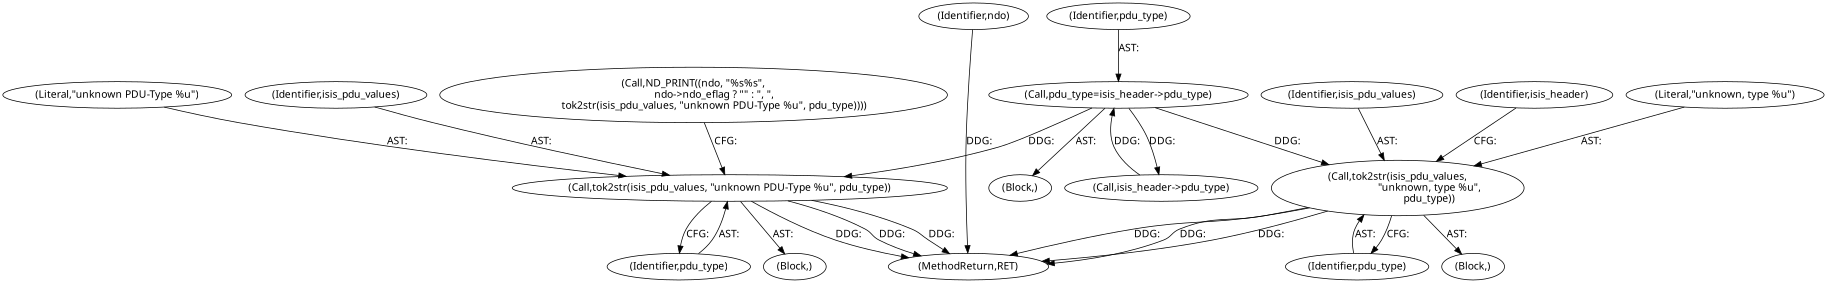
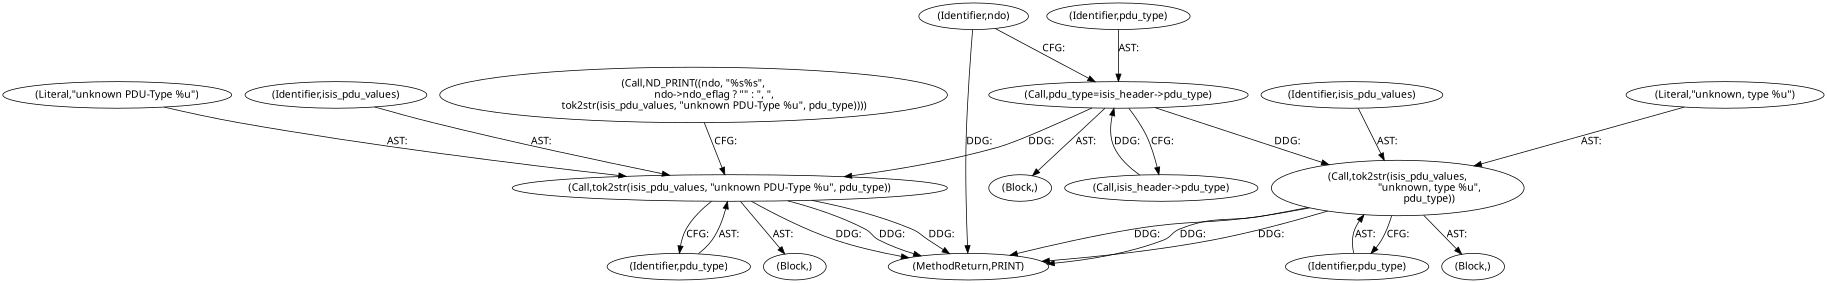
  digraph {
    fontname="Noto Sans"
    node [fontname="Noto Sans"]
    edge [fontname="Noto Sans"]
    n1 [label="(Call,pdu_type=isis_header->pdu_type)"]
    n2 [label="(Call,tok2str(isis_pdu_values, \"unknown PDU-Type %u\", pdu_type))"]
    n3 [label="(Call,tok2str(isis_pdu_values,\n                       \"unknown, type %u\",\n                       pdu_type))"]
    n4 [label="(Block,)"]
    n5 [label="(Call,isis_header->pdu_type)"]
-   n6 [label="(MethodReturn,RET)"]
+   n6 [label="(MethodReturn,PRINT)"]
    n7 [label="(Identifier,pdu_type)"]
    n8 [label="(Block,)"]
    n9 [label="(Identifier,pdu_type)"]
    n10 [label="(Block,)"]
    n11 [label="(Identifier,isis_pdu_values)"]
    n12 [label="(Literal,\"unknown PDU-Type %u\")"]
    n13 [label="(Identifier,pdu_type)"]
-   n14 [label="(Identifier,isis_header)"]
    n15 [label="(Identifier,ndo)"]
    n16 [label="(Identifier,isis_pdu_values)"]
    n17 [label="(Call,ND_PRINT((ndo, \"%s%s\",\n               ndo->ndo_eflag ? \"\" : \", \",\n               tok2str(isis_pdu_values, \"unknown PDU-Type %u\", pdu_type))))"]
    n18 [label="(Literal,\"unknown, type %u\")"]
    n1 -> n2 [label="DDG: "]
    n1 -> n3 [label="DDG: "]
    n1 -> n4 [label="AST: "]
-   n1 -> n5 [label="DDG: "]
+   n1 -> n5 [label="CFG: "]
    n2 -> n6 [label="DDG: "]
    n2 -> n6 [label="DDG: "]
    n2 -> n6 [label="DDG: "]
    n2 -> n7 [label="CFG: "]
    n2 -> n8 [label="AST: "]
    n3 -> n6 [label="DDG: "]
    n3 -> n6 [label="DDG: "]
    n3 -> n6 [label="DDG: "]
    n3 -> n9 [label="CFG: "]
    n3 -> n10 [label="AST: "]
    n5 -> n1 [label="DDG: "]
    n7 -> n2 [label="AST: "]
    n9 -> n3 [label="AST: "]
    n11 -> n3 [label="AST: "]
    n12 -> n2 [label="AST: "]
    n13 -> n1 [label="AST: "]
-   n14 -> n3 [label="CFG: "]
+   n15 -> n1 [label="CFG: "]
    n15 -> n6 [label="DDG: "]
    n16 -> n2 [label="AST: "]
    n17 -> n2 [label="CFG: "]
    n18 -> n3 [label="AST: "]
  }
